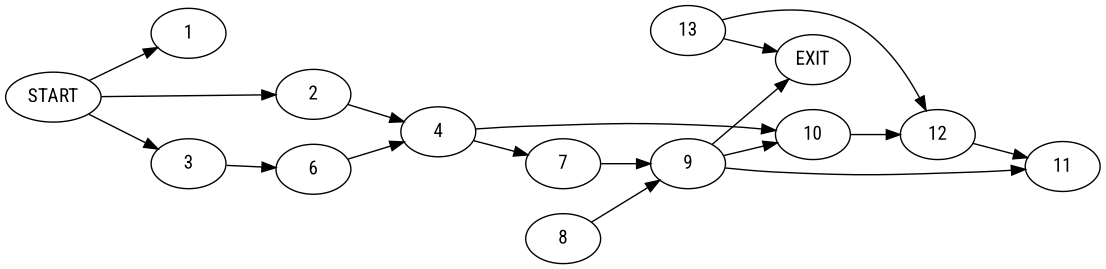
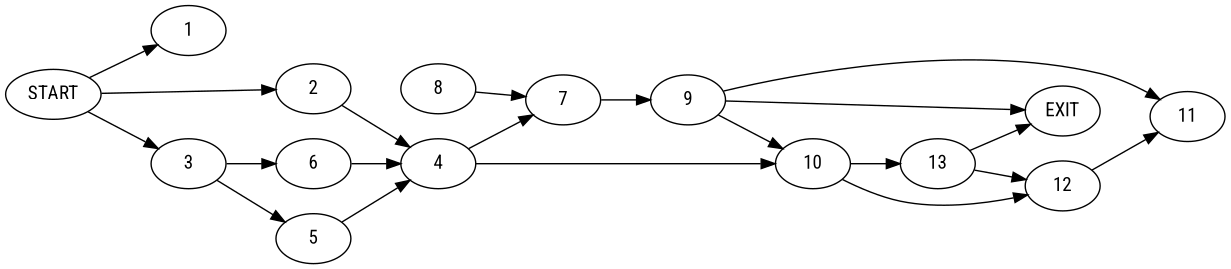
  digraph {
    fontname="Roboto Condensed"
    rankdir=LR
    node [fontname="Roboto Condensed"]
    edge [fontname="Roboto Condensed"]
    n1 [label=START]
    1
    2
    3
    n5 [label=EXIT]
    4
+   5
    6
    7
    10
    9
    8
    11
    12
    13
    n1 -> 1
    n1 -> 2
    n1 -> 3
    2 -> 4
+   3 -> 5
    3 -> 6
    4 -> 7
    4 -> 10
+   5 -> 4
    6 -> 4
    7 -> 9
    10 -> 12
+   10 -> 13
    9 -> n5
    9 -> 10
    9 -> 11
-   8 -> 9
+   8 -> 7
    12 -> 11
    13 -> n5
    13 -> 12
  }
